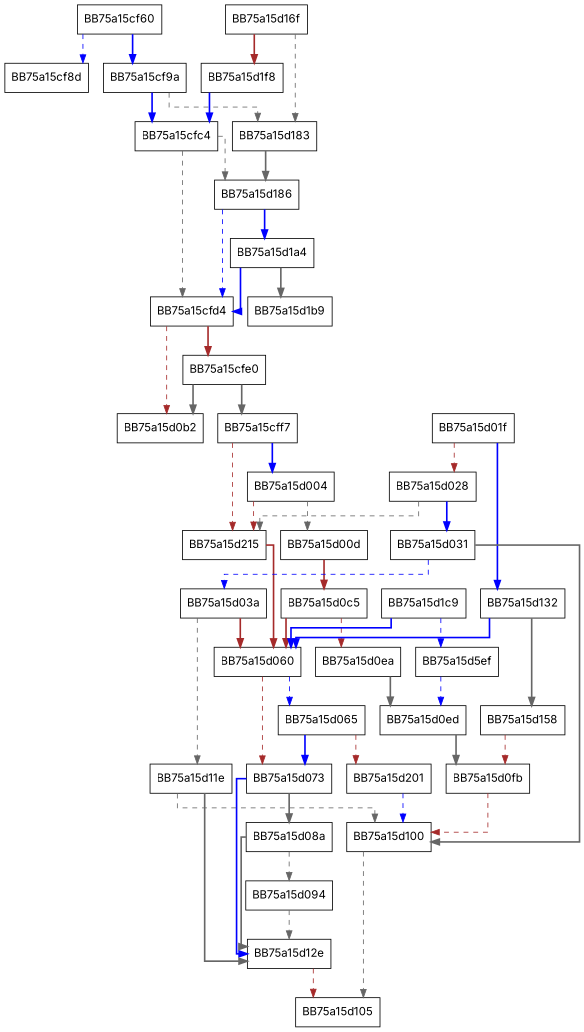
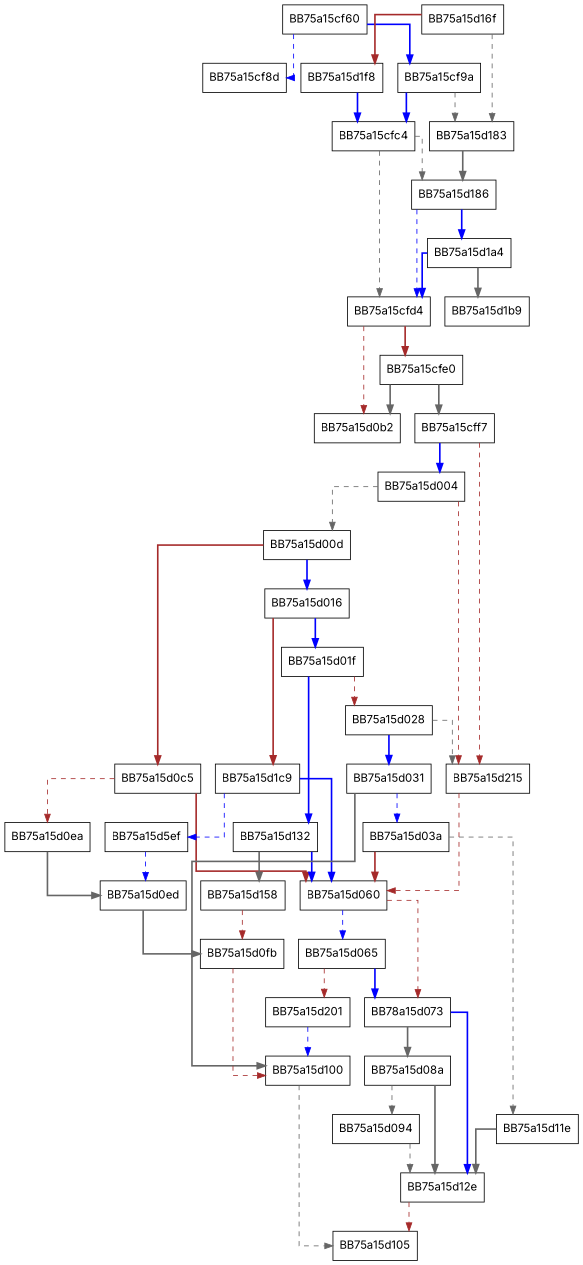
  digraph {
    fontname=Inter
    splines=ortho
    node [fontname=Inter shape=box]
    edge [color=gray40 fontname=Inter style=bold]
    BB75a15cf60
    BB75a15cf9a
    BB75a15cf8d
    BB75a15cfc4
    BB75a15d183
    BB75a15d16f
    BB75a15d1f8
    BB75a15d186
    BB75a15cfd4
    BB75a15d1a4
    BB75a15d0b2
    BB75a15cfe0
    BB75a15d1b9
    BB75a15cff7
    BB75a15d215
    BB75a15d004
    BB75a15d060
    BB75a15d00d
-   BB75a15d073
+   BB75a15d073 [label=BB78a15d073]
    BB75a15d065
    BB75a15d0c5
+   BB75a15d016
    BB75a15d0ea
    BB75a15d1c9
    BB75a15d01f
    BB75a15d0ed
    n27 [label=BB75a15d5ef]
    BB75a15d132
    BB75a15d028
    BB75a15d158
    BB75a15d031
    BB75a15d0fb
    BB75a15d100
    BB75a15d03a
    BB75a15d105
    BB75a15d11e
    BB75a15d12e
    BB75a15d08a
    BB75a15d201
    BB75a15d094
    BB75a15cf60 -> BB75a15cf9a [color=blue]
    BB75a15cf60 -> BB75a15cf8d [color=blue style=dashed]
    BB75a15cf9a -> BB75a15cfc4 [color=blue]
    BB75a15cf9a -> BB75a15d183 [style=dashed]
    BB75a15cfc4 -> BB75a15d186 [style=dashed]
    BB75a15cfc4 -> BB75a15cfd4 [style=dashed]
    BB75a15d183 -> BB75a15d186
    BB75a15d16f -> BB75a15d183 [style=dashed]
    BB75a15d16f -> BB75a15d1f8 [color=brown]
    BB75a15d1f8 -> BB75a15cfc4 [color=blue]
    BB75a15d186 -> BB75a15cfd4 [color=blue style=dashed]
    BB75a15d186 -> BB75a15d1a4 [color=blue]
    BB75a15cfd4 -> BB75a15d0b2 [color=brown style=dashed]
    BB75a15cfd4 -> BB75a15cfe0 [color=brown]
    BB75a15d1a4 -> BB75a15cfd4 [color=blue]
    BB75a15d1a4 -> BB75a15d1b9
    BB75a15cfe0 -> BB75a15d0b2
    BB75a15cfe0 -> BB75a15cff7
    BB75a15cff7 -> BB75a15d215 [color=brown style=dashed]
    BB75a15cff7 -> BB75a15d004 [color=blue]
-   BB75a15d215 -> BB75a15d060 [color=brown]
+   BB75a15d215 -> BB75a15d060 [color=brown style=dashed]
    BB75a15d004 -> BB75a15d215 [color=brown style=dashed]
    BB75a15d004 -> BB75a15d00d [style=dashed]
    BB75a15d060 -> BB75a15d073 [color=brown style=dashed]
    BB75a15d060 -> BB75a15d065 [color=blue style=dashed]
    BB75a15d00d -> BB75a15d0c5 [color=brown]
+   BB75a15d00d -> BB75a15d016 [color=blue]
    BB75a15d073 -> BB75a15d12e [color=blue]
    BB75a15d073 -> BB75a15d08a
    BB75a15d065 -> BB75a15d073 [color=blue]
    BB75a15d065 -> BB75a15d201 [color=brown style=dashed]
    BB75a15d0c5 -> BB75a15d060 [color=brown]
    BB75a15d0c5 -> BB75a15d0ea [color=brown style=dashed]
+   BB75a15d016 -> BB75a15d1c9 [color=brown]
+   BB75a15d016 -> BB75a15d01f [color=blue]
    BB75a15d0ea -> BB75a15d0ed
    BB75a15d1c9 -> BB75a15d060 [color=blue]
    BB75a15d1c9 -> n27 [color=blue style=dashed]
    BB75a15d01f -> BB75a15d132 [color=blue]
    BB75a15d01f -> BB75a15d028 [color=brown style=dashed]
    BB75a15d0ed -> BB75a15d0fb
    n27 -> BB75a15d0ed [color=blue style=dashed]
    BB75a15d132 -> BB75a15d060 [color=blue]
    BB75a15d132 -> BB75a15d158
    BB75a15d028 -> BB75a15d215 [style=dashed]
    BB75a15d028 -> BB75a15d031 [color=blue]
    BB75a15d158 -> BB75a15d0fb [color=brown style=dashed]
    BB75a15d031 -> BB75a15d100
    BB75a15d031 -> BB75a15d03a [color=blue style=dashed]
    BB75a15d0fb -> BB75a15d100 [color=brown style=dashed]
    BB75a15d100 -> BB75a15d105 [style=dashed]
    BB75a15d03a -> BB75a15d060 [color=brown]
    BB75a15d03a -> BB75a15d11e [style=dashed]
-   BB75a15d11e -> BB75a15d100 [style=dashed]
    BB75a15d11e -> BB75a15d12e
    BB75a15d12e -> BB75a15d105 [color=brown style=dashed]
    BB75a15d08a -> BB75a15d12e
    BB75a15d08a -> BB75a15d094 [style=dashed]
    BB75a15d201 -> BB75a15d100 [color=blue style=dashed]
    BB75a15d094 -> BB75a15d12e [style=dashed]
  }
